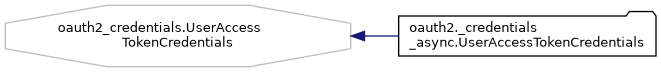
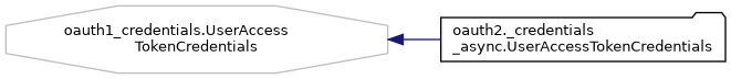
  digraph {
    rankdir=LR
    node [fillcolor=white fontname=Helvetica fontsize=10 style=filled]
-   n1 [color=grey75 height=0.2 label="oauth2_credentials.UserAccess\lTokenCredentials" shape=octagon width=0.4]
+   n1 [color=grey75 height=0.2 label="oauth1_credentials.UserAccess\lTokenCredentials" shape=octagon width=0.4]
    n2 [color=black height=0.2 label="oauth2._credentials\l_async.UserAccessTokenCredentials" shape=folder width=0.4]
    n1 -> n2 [color=midnightblue dir=back fontname=Helvetica fontsize=10 labelfontname=Helvetica labelfontsize=10 style=solid]
  }
